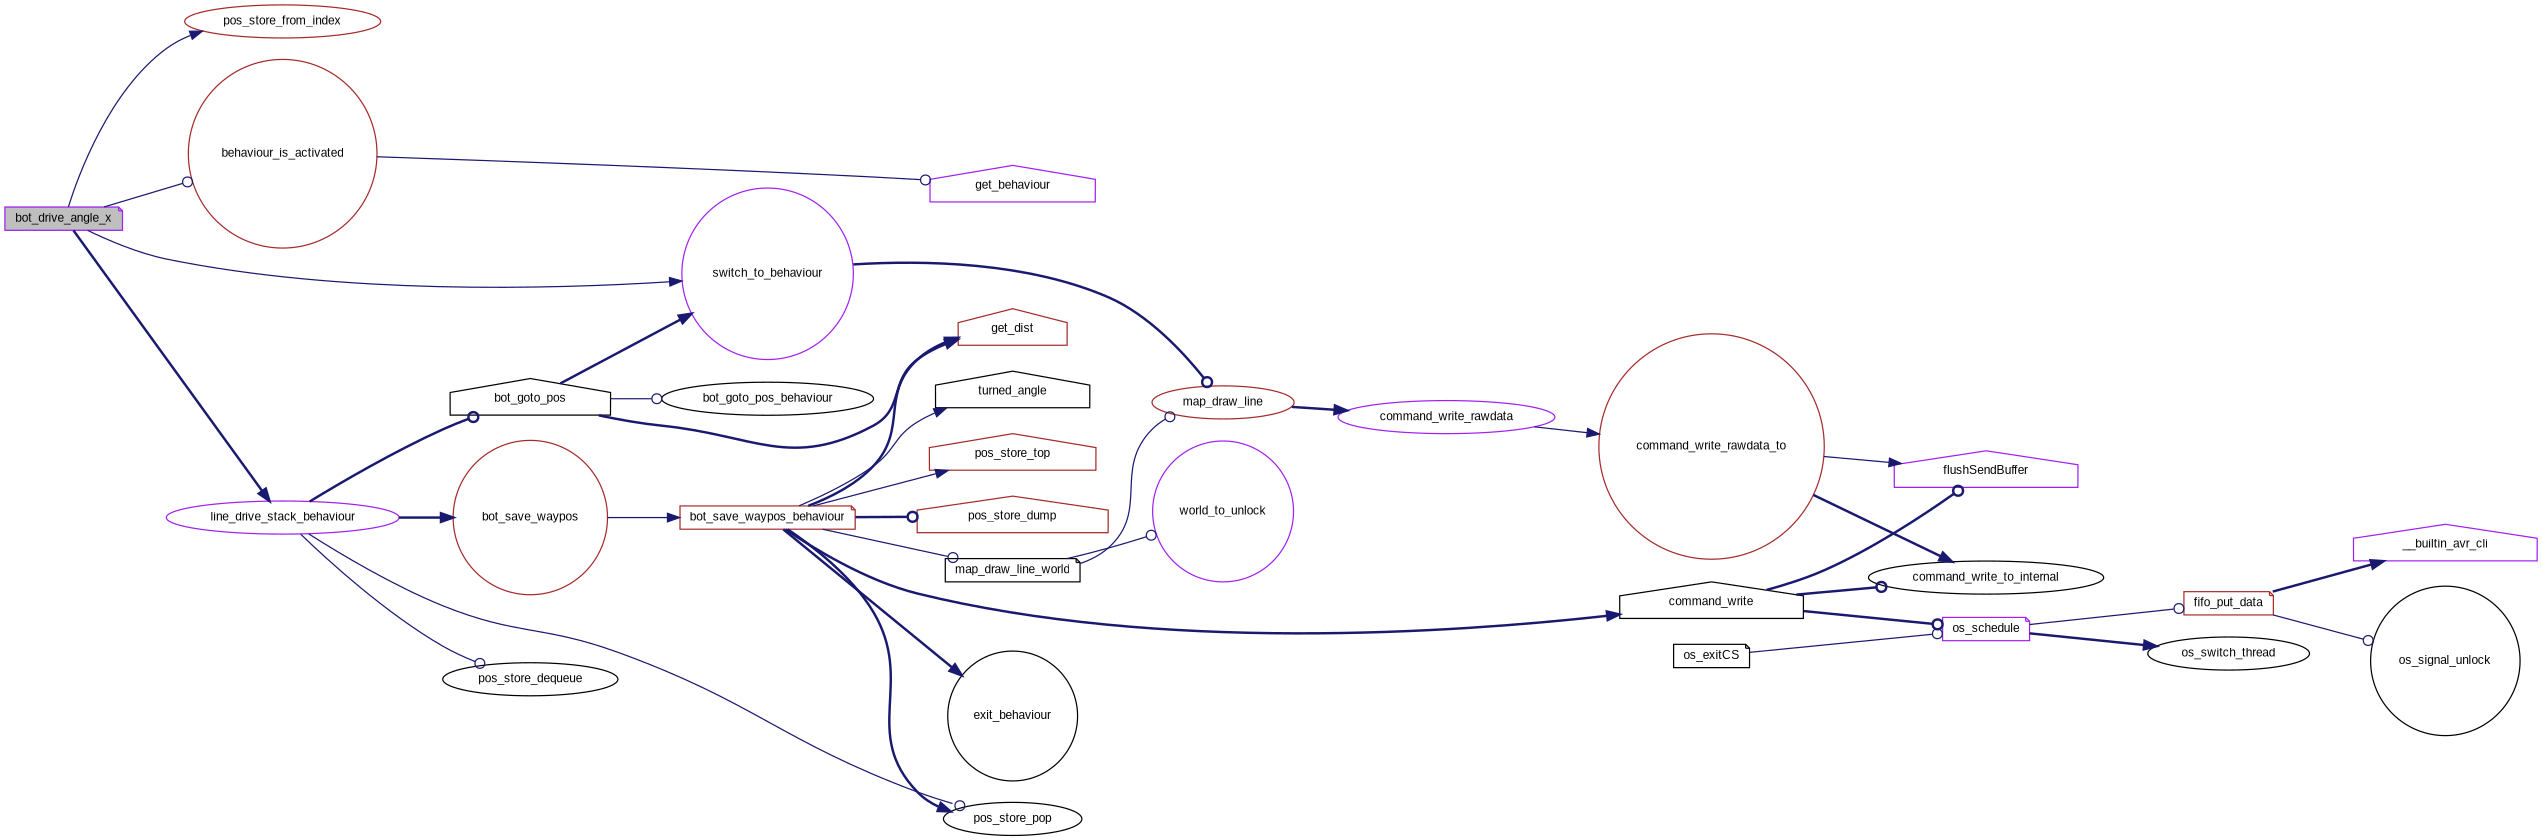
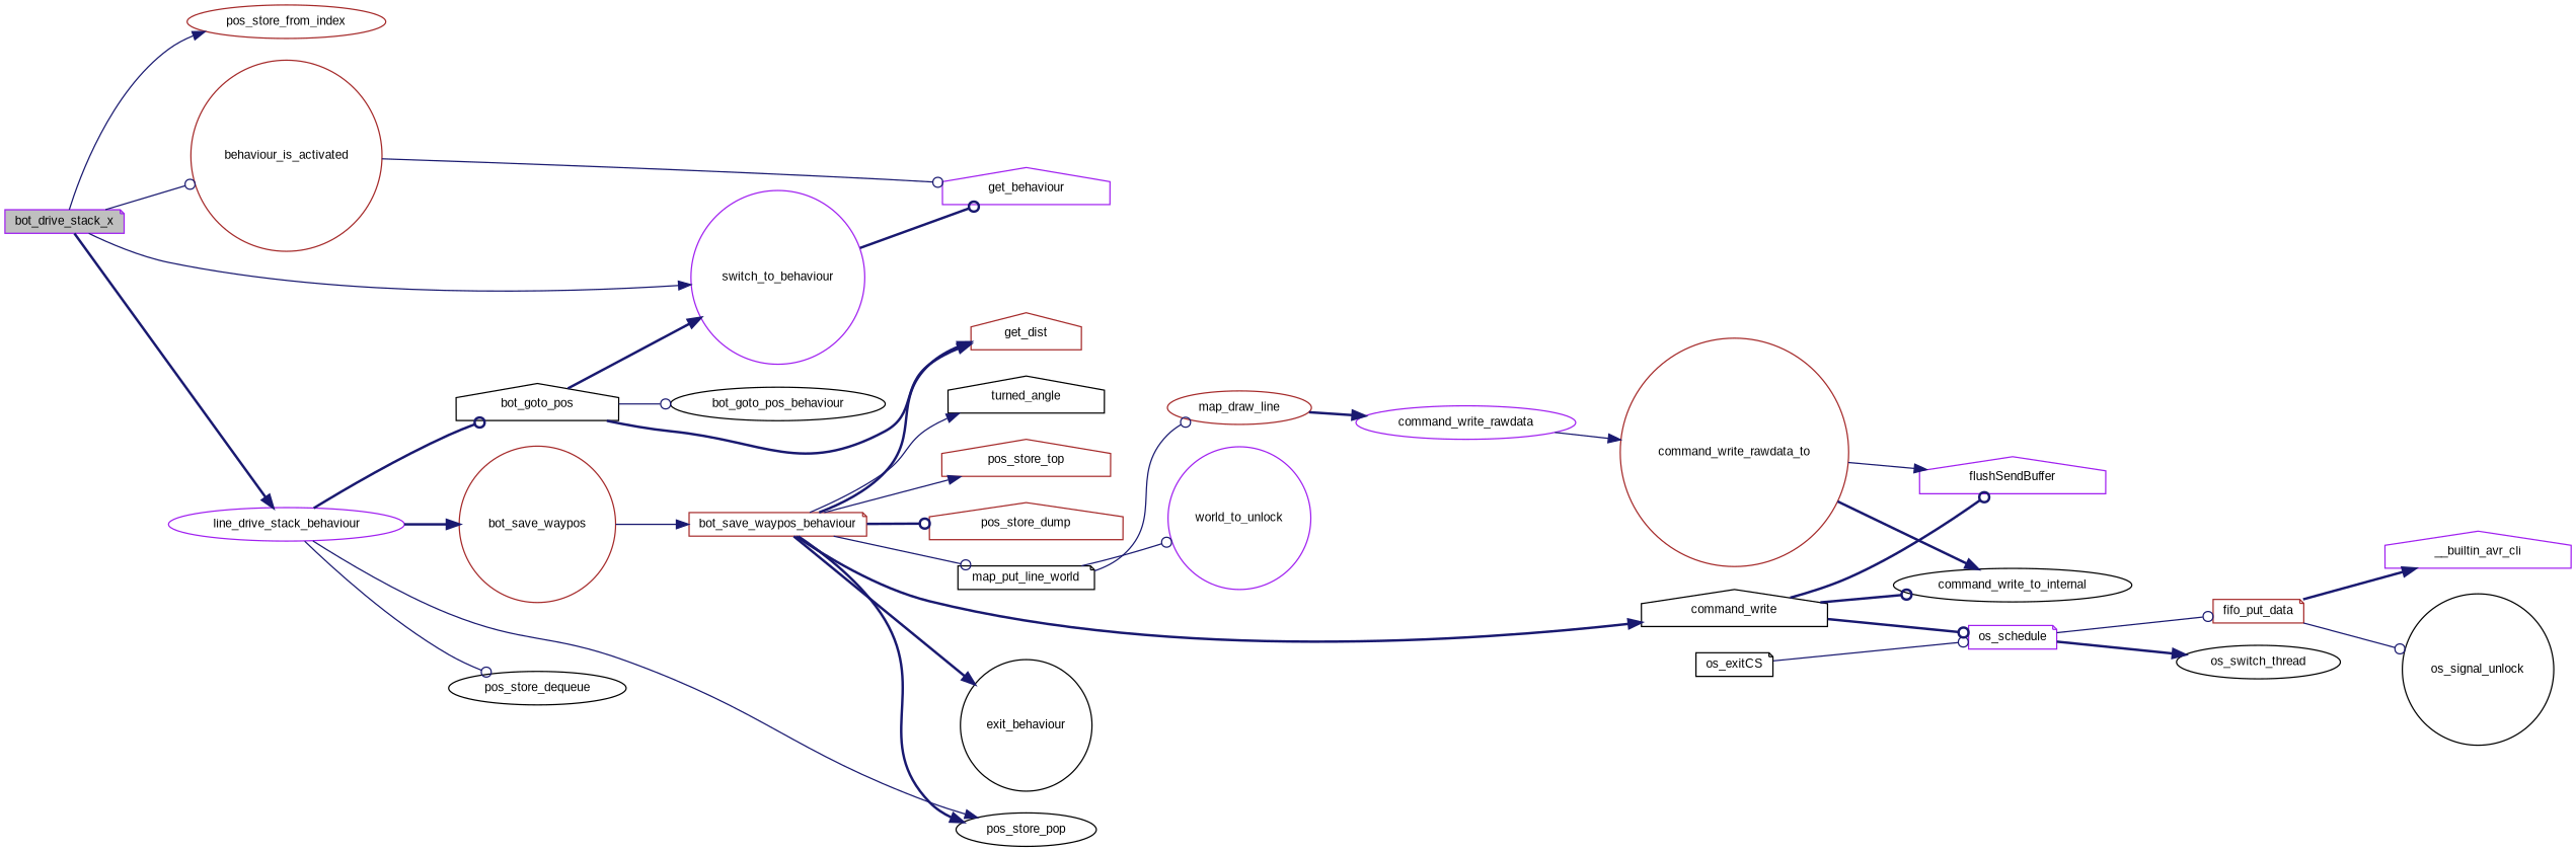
  digraph {
    fontname="Liberation Sans"
    rankdir=LR
    node [color=black fillcolor=white fontname="Liberation Sans" fontsize=10 shape=ellipse style=filled]
    edge [arrowhead=normal color=midnightblue fontname="Liberation Sans" fontsize=10 labelfontname=Helvetica labelfontsize=10 style=solid]
-   n1 [color=purple fillcolor=grey75 fontcolor=black height=0.2 label=bot_drive_angle_x shape=note width=0.4]
+   n1 [color=purple fillcolor=grey75 fontcolor=black height=0.2 label=bot_drive_stack_x shape=note width=0.4]
    n2 [color=brown height=0.2 label=pos_store_from_index width=0.4]
    n3 [color=brown height=0.2 label=behaviour_is_activated shape=circle width=0.4]
    n4 [color=purple height=0.2 label=switch_to_behaviour shape=circle width=0.4]
    n5 [color=purple height=0.2 label=line_drive_stack_behaviour width=0.4]
    n6 [color=purple height=0.2 label=get_behaviour shape=house width=0.4]
    n7 [color=brown height=0.2 label=bot_save_waypos_behaviour shape=note width=0.4]
    n8 [height=0.2 label=exit_behaviour shape=circle width=0.4]
    n9 [color=brown height=0.2 label=get_dist shape=house width=0.4]
    n10 [height=0.2 label=turned_angle shape=house width=0.4]
    n11 [color=brown height=0.2 label=pos_store_top shape=house width=0.4]
    n12 [height=0.2 label=pos_store_pop width=0.4]
    n13 [color=brown height=0.2 label=pos_store_dump shape=house width=0.4]
    n14 [height=0.2 label=command_write shape=house width=0.4]
-   n15 [height=0.2 label=map_draw_line_world shape=note width=0.4]
+   n15 [height=0.2 label=map_put_line_world shape=note width=0.4]
    n16 [height=0.2 label=pos_store_dequeue width=0.4]
    n17 [height=0.2 label=bot_goto_pos shape=house width=0.4]
    n18 [color=brown height=0.2 label=bot_save_waypos shape=circle width=0.4]
    n19 [height=0.2 label=command_write_to_internal width=0.4]
    n20 [color=purple height=0.2 label=flushSendBuffer shape=house width=0.4]
    n21 [color=purple height=0.2 label=os_schedule shape=note width=0.4]
    n22 [color=purple height=0.2 label=world_to_unlock shape=circle width=0.4]
    n23 [color=brown height=0.2 label=map_draw_line width=0.4]
    n24 [height=0.2 label=os_exitCS shape=note width=0.4]
    n25 [color=brown height=0.2 label=fifo_put_data shape=note width=0.4]
    n26 [height=0.2 label=os_switch_thread width=0.4]
    n27 [color=purple height=0.2 label=__builtin_avr_cli shape=house width=0.4]
    n28 [height=0.2 label=os_signal_unlock shape=circle width=0.4]
    n29 [color=purple height=0.2 label=command_write_rawdata width=0.4]
    n30 [color=brown height=0.2 label=command_write_rawdata_to shape=circle width=0.4]
    n31 [height=0.2 label=bot_goto_pos_behaviour width=0.4]
    n1 -> n2
    n1 -> n3 [arrowhead=odot]
    n1 -> n4
    n1 -> n5 [style=bold]
    n3 -> n6 [arrowhead=odot]
-   n4 -> n23 [arrowhead=odot style=bold]
-   n5 -> n12 [arrowhead=odot]
+   n4 -> n6 [arrowhead=odot style=bold]
+   n5 -> n12
    n5 -> n16 [arrowhead=odot]
    n5 -> n17 [arrowhead=odot style=bold]
    n5 -> n18 [style=bold]
    n7 -> n8 [style=bold]
    n7 -> n9 [style=bold]
    n7 -> n10
    n7 -> n11
    n7 -> n12 [style=bold]
    n7 -> n13 [arrowhead=odot style=bold]
    n7 -> n14 [style=bold]
    n7 -> n15 [arrowhead=odot]
    n14 -> n19 [arrowhead=odot style=bold]
    n14 -> n20 [arrowhead=odot style=bold]
    n14 -> n21 [arrowhead=odot style=bold]
    n15 -> n22 [arrowhead=odot]
    n15 -> n23 [arrowhead=odot]
    n17 -> n4 [style=bold]
    n17 -> n9 [style=bold]
    n17 -> n31 [arrowhead=odot]
    n18 -> n7
    n21 -> n25 [arrowhead=odot]
    n21 -> n26 [style=bold]
    n23 -> n29 [style=bold]
    n24 -> n21 [arrowhead=odot]
    n25 -> n27 [style=bold]
    n25 -> n28 [arrowhead=odot]
    n29 -> n30
    n30 -> n19 [style=bold]
    n30 -> n20
  }
